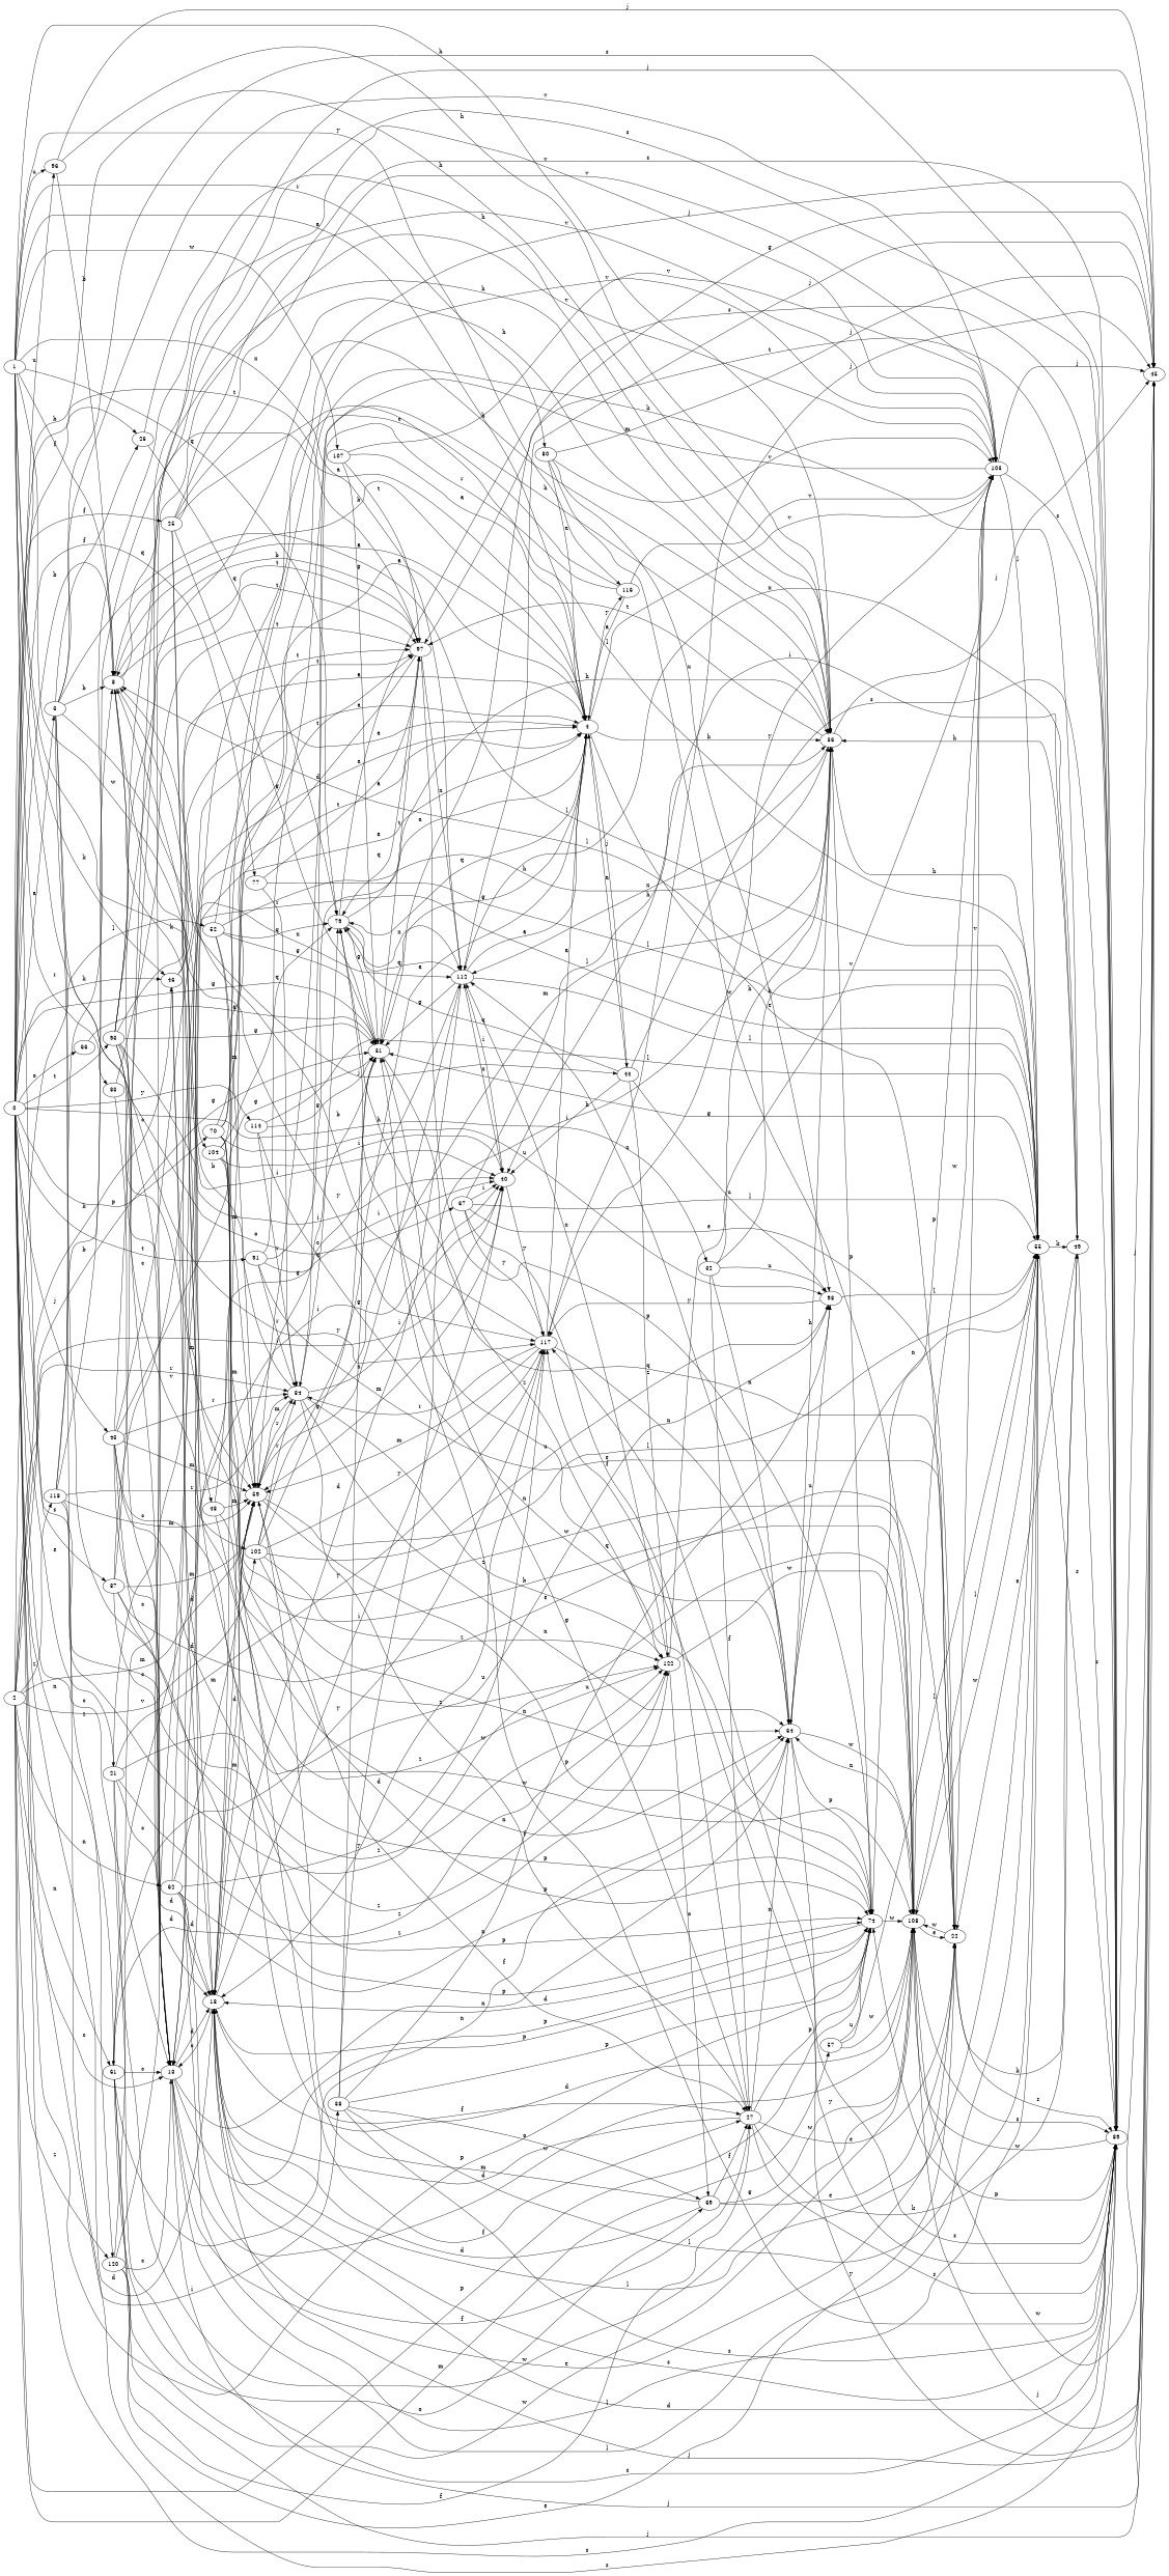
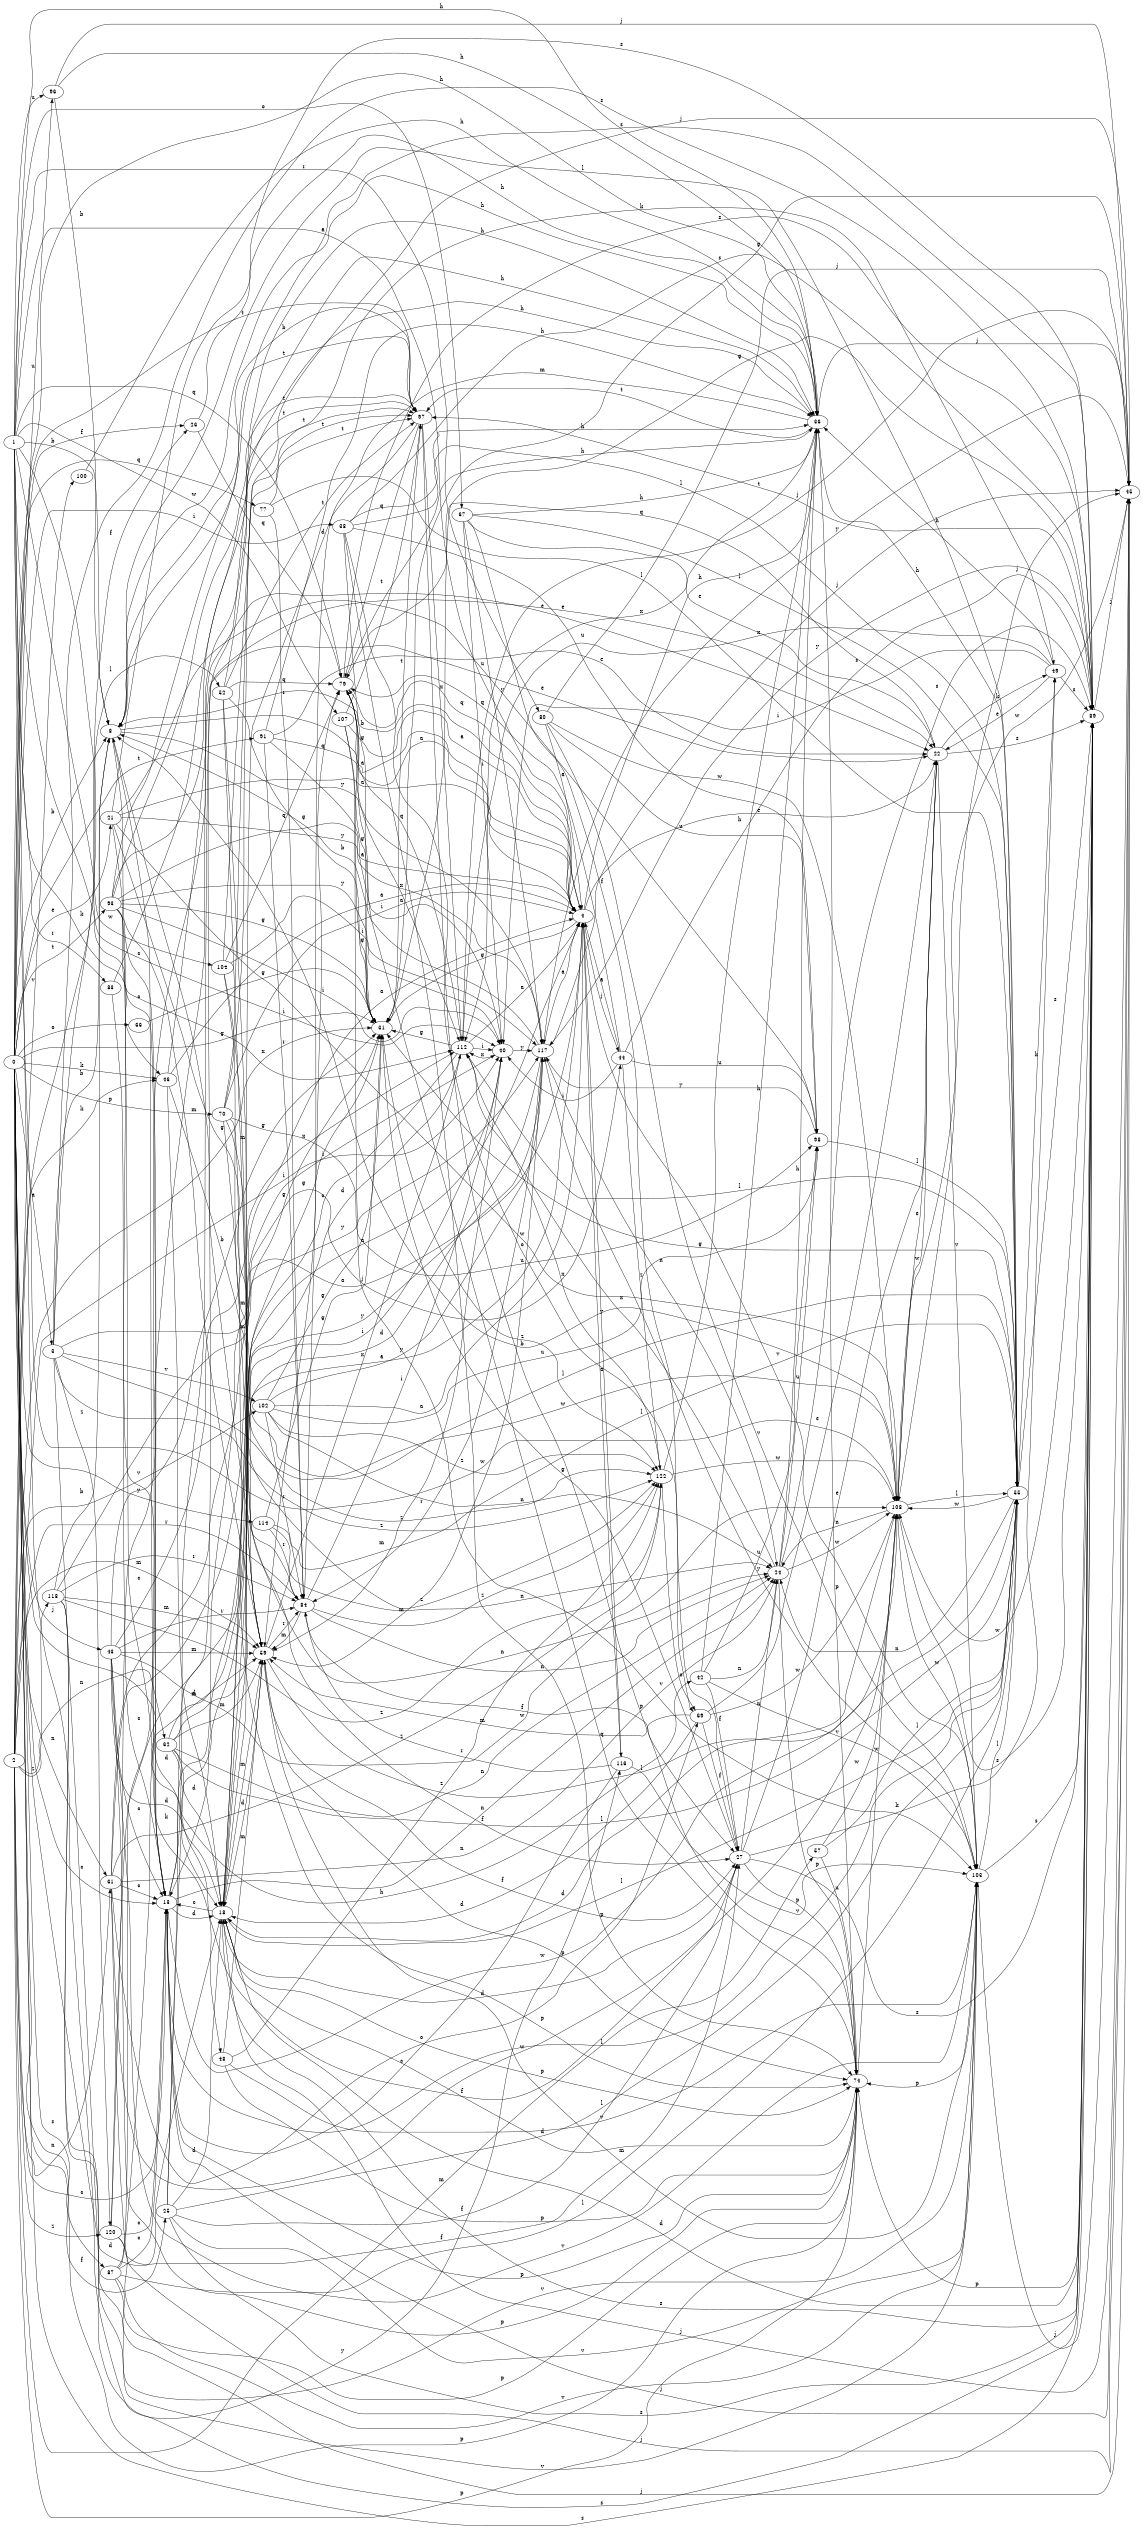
  strict digraph {
    rankdir=LR
    0
    3
    8
    13
    18
    21
    25
    26
    31
-   32
+   32 [label=42]
    36
    38
    43
    46
    61
    66
    70
    74
    77
    87
    89
    91
    93
    n24 [label=97]
    96
    114
    102
    120
    44
    55
    103
    122
    4
    48
    117
    108
    22
    45
-   64
+   64 [label=24]
    40
    59
    98
    27
    79
    112
    69
    84
    1
    67
    80
    83
    104
    107
    116
    49
    2
    52
    57
    62
+   100
    118
    0 -> 3 [label=a]
    0 -> 8 [label=b]
    0 -> 13 [label=c]
    0 -> 18 [label=d]
    0 -> 21 [label=e]
    0 -> 25 [label=f]
    0 -> 26 [label=f]
    0 -> 31 [label=g]
    0 -> 32 [label=h]
    0 -> 36 [label=h]
    0 -> 38 [label=i]
    0 -> 43 [label=j]
    0 -> 46 [label=k]
    0 -> 61 [label=n]
    0 -> 66 [label=o]
    0 -> 70 [label=p]
    0 -> 74 [label=p]
    0 -> 77 [label=q]
    0 -> 87 [label=s]
    0 -> 89 [label=s]
    0 -> 91 [label=t]
    0 -> 93 [label=t]
    0 -> n24 [label=t]
    0 -> 96 [label=u]
    0 -> 114 [label=y]
    3 -> 8 [label=b]
    3 -> 26 [label=f]
    3 -> 89 [label=s]
    3 -> 102 [label=v]
    3 -> 120 [label=z]
    3 -> 44 [label=j]
    3 -> 55 [label=l]
    3 -> 103 [label=v]
    3 -> 122 [label=z]
    8 -> 13 [label=c]
    8 -> 36 [label=h]
    8 -> n24 [label=t]
    8 -> 4 [label=a]
    8 -> 48 [label=k]
    8 -> 117 [label=y]
    13 -> 18 [label=d]
    13 -> 74 [label=p]
    13 -> 55 [label=l]
    13 -> 4 [label=a]
    13 -> 108 [label=w]
    13 -> 22 [label=e]
    13 -> 45 [label=j]
    13 -> 64 [label=n]
    18 -> 13 [label=c]
    18 -> 31 [label=g]
    18 -> 74 [label=p]
    18 -> 89 [label=s]
    18 -> 55 [label=l]
    18 -> 45 [label=j]
    18 -> 40 [label=i]
    18 -> 59 [label=m]
    21 -> 13 [label=c]
    21 -> 89 [label=s]
    21 -> 122 [label=z]
    21 -> 4 [label=a]
    21 -> 117 [label=y]
    21 -> 108 [label=w]
    21 -> 98 [label=u]
    25 -> 18 [label=d]
    25 -> 31 [label=g]
    25 -> 36 [label=h]
    25 -> 89 [label=s]
    25 -> 55 [label=l]
    25 -> 103 [label=v]
    25 -> 27 [label=f]
    26 -> 36 [label=h]
    26 -> 79 [label=q]
    31 -> n24 [label=t]
    31 -> 122 [label=z]
    32 -> 36 [label=h]
    32 -> 103 [label=v]
    32 -> 64 [label=n]
    32 -> 98 [label=u]
    32 -> 27 [label=f]
    36 -> 74 [label=p]
    36 -> n24 [label=t]
    36 -> 45 [label=j]
    36 -> 59 [label=m]
    36 -> 112 [label=x]
    38 -> 31 [label=g]
    38 -> 36 [label=h]
    38 -> 74 [label=p]
    38 -> 89 [label=s]
    38 -> 55 [label=l]
    38 -> 98 [label=u]
    38 -> 69 [label=o]
    43 -> 13 [label=c]
    43 -> 18 [label=d]
    43 -> 31 [label=g]
    43 -> 74 [label=p]
    43 -> 103 [label=v]
    43 -> 108 [label=w]
    43 -> 59 [label=m]
    43 -> 112 [label=x]
    43 -> 84 [label=r]
    46 -> 18 [label=d]
    46 -> n24 [label=t]
    46 -> 122 [label=z]
    46 -> 4 [label=a]
    61 -> 13 [label=c]
    61 -> 122 [label=z]
    61 -> 117 [label=y]
    61 -> 108 [label=w]
    61 -> 45 [label=j]
    61 -> 64 [label=n]
    61 -> 40 [label=i]
    61 -> 69 [label=o]
    66 -> 31 [label=g]
    70 -> 74 [label=p]
    70 -> n24 [label=t]
    70 -> 4 [label=a]
    70 -> 108 [label=w]
    70 -> 45 [label=j]
    70 -> 59 [label=m]
    70 -> 98 [label=u]
    74 -> 18 [label=d]
    74 -> 108 [label=w]
    74 -> 79 [label=q]
    77 -> n24 [label=t]
    77 -> 55 [label=l]
    77 -> 84 [label=r]
    87 -> 13 [label=c]
    87 -> 74 [label=p]
    87 -> 55 [label=l]
    87 -> 22 [label=e]
    87 -> 45 [label=j]
    87 -> 59 [label=m]
    89 -> 18 [label=d]
    89 -> 31 [label=g]
    89 -> 74 [label=p]
    89 -> n24 [label=t]
    89 -> 117 [label=y]
    89 -> 108 [label=w]
    89 -> 45 [label=j]
    91 -> 36 [label=h]
    91 -> 4 [label=a]
    91 -> 22 [label=e]
    91 -> 40 [label=i]
    91 -> 84 [label=r]
    93 -> 13 [label=c]
    93 -> 18 [label=d]
    93 -> 31 [label=g]
    93 -> 36 [label=h]
    93 -> 89 [label=s]
    93 -> n24 [label=t]
    93 -> 4 [label=a]
    93 -> 117 [label=y]
    93 -> 40 [label=i]
    93 -> 59 [label=m]
    n24 -> 8 [label=b]
    n24 -> 18 [label=d]
    n24 -> 74 [label=p]
    n24 -> 79 [label=q]
    n24 -> 112 [label=x]
    96 -> 8 [label=b]
    96 -> 36 [label=h]
    96 -> 45 [label=j]
    114 -> 31 [label=g]
    114 -> 55 [label=l]
    114 -> 64 [label=n]
    114 -> 84 [label=r]
    102 -> 31 [label=g]
    102 -> 122 [label=z]
    102 -> 4 [label=a]
    102 -> 117 [label=y]
    102 -> 64 [label=n]
    102 -> 98 [label=u]
    102 -> 84 [label=r]
    120 -> 13 [label=c]
    120 -> 103 [label=v]
    120 -> 4 [label=a]
    120 -> 22 [label=e]
    120 -> 27 [label=f]
    44 -> 89 [label=s]
    44 -> 122 [label=z]
    44 -> 4 [label=a]
    44 -> 40 [label=i]
    44 -> 98 [label=u]
    44 -> 79 [label=q]
    55 -> 8 [label=l]
    55 -> 31 [label=g]
    55 -> 36 [label=h]
    55 -> 89 [label=s]
    55 -> 108 [label=w]
    55 -> 64 [label=n]
    55 -> 49 [label=k]
    103 -> 74 [label=p]
    103 -> 89 [label=s]
    103 -> 55 [label=l]
    103 -> 117 [label=y]
    103 -> 108 [label=w]
    103 -> 45 [label=j]
    103 -> 59 [label=m]
    122 -> 36 [label=h]
    122 -> 108 [label=w]
    122 -> 112 [label=x]
    122 -> 69 [label=o]
    4 -> 8 [label=b]
    4 -> 31 [label=g]
    4 -> 36 [label=h]
    4 -> 44 [label=j]
    4 -> 103 [label=v]
    4 -> 22 [label=e]
    4 -> 79 [label=q]
    4 -> 116 [label=y]
    48 -> 74 [label=p]
    48 -> 103 [label=v]
    48 -> 122 [label=z]
    48 -> 59 [label=m]
    117 -> 8 [label=b]
    117 -> 18 [label=d]
    117 -> 4 [label=a]
    117 -> 45 [label=j]
    117 -> 64 [label=n]
    117 -> 59 [label=m]
    117 -> 84 [label=r]
    108 -> 8 [label=b]
    108 -> 18 [label=d]
    108 -> 89 [label=s]
    108 -> 55 [label=l]
    108 -> 22 [label=e]
    108 -> 45 [label=j]
    108 -> 64 [label=n]
    22 -> 89 [label=s]
    22 -> 103 [label=v]
    22 -> 108 [label=w]
    22 -> 79 [label=q]
    22 -> 49 [label=k]
    45 -> 31 [label=g]
    45 -> 117 [label=y]
    45 -> 108 [label=w]
    64 -> 36 [label=h]
    64 -> 74 [label=p]
    64 -> 89 [label=s]
    64 -> 108 [label=w]
    64 -> 98 [label=u]
    64 -> 112 [label=x]
    40 -> 117 [label=y]
    40 -> 59 [label=m]
    40 -> 112 [label=x]
    59 -> 18 [label=d]
    59 -> 74 [label=p]
    59 -> 55 [label=l]
    59 -> 27 [label=f]
    59 -> 112 [label=x]
    59 -> 84 [label=r]
    98 -> 55 [label=l]
    98 -> 117 [label=y]
    27 -> 18 [label=d]
    27 -> 31 [label=g]
    27 -> 74 [label=p]
    27 -> 89 [label=s]
    27 -> 22 [label=e]
    27 -> 64 [label=n]
    27 -> 49 [label=k]
    79 -> 31 [label=g]
    79 -> 36 [label=h]
    79 -> 89 [label=s]
    79 -> 112 [label=x]
    112 -> 13 [label=c]
    112 -> 18 [label=d]
    112 -> 31 [label=g]
    112 -> 55 [label=l]
    112 -> 4 [label=a]
    112 -> 45 [label=j]
    112 -> 40 [label=i]
    112 -> 79 [label=q]
    69 -> 18 [label=d]
    69 -> 108 [label=w]
    69 -> 22 [label=e]
    69 -> 59 [label=m]
    69 -> 27 [label=f]
    84 -> 8 [label=b]
    84 -> 122 [label=z]
    84 -> 64 [label=n]
    84 -> 40 [label=i]
    84 -> 59 [label=m]
    84 -> 27 [label=f]
    84 -> 79 [label=q]
    1 -> 8 [label=b]
    1 -> 36 [label=h]
    1 -> 46 [label=k]
    1 -> 96 [label=u]
    1 -> 4 [label=a]
    1 -> 108 [label=w]
    1 -> 40 [label=i]
    1 -> 79 [label=q]
    1 -> 112 [label=x]
    1 -> 67 [label=o]
    1 -> 80 [label=r]
    1 -> 83 [label=r]
    1 -> 104 [label=w]
    1 -> 107 [label=w]
    1 -> 116 [label=y]
    67 -> 36 [label=h]
    67 -> 55 [label=l]
    67 -> 117 [label=y]
    67 -> 22 [label=e]
    67 -> 40 [label=i]
    67 -> 27 [label=f]
    80 -> 103 [label=v]
    80 -> 4 [label=a]
    80 -> 108 [label=w]
    80 -> 45 [label=j]
    80 -> 98 [label=u]
    83 -> 13 [label=c]
    83 -> n24 [label=t]
    104 -> 64 [label=n]
    104 -> 40 [label=i]
    104 -> 59 [label=m]
    104 -> 79 [label=q]
    104 -> 49 [label=k]
    107 -> 31 [label=g]
    107 -> n24 [label=t]
    107 -> 103 [label=v]
    107 -> 4 [label=a]
    116 -> 13 [label=c]
    116 -> 103 [label=v]
    116 -> 4 [label=a]
    116 -> 84 [label=r]
    49 -> 36 [label=h]
    49 -> 89 [label=s]
    49 -> 22 [label=e]
    49 -> 40 [label=i]
    49 -> 112 [label=x]
    2 -> 13 [label=c]
    2 -> 31 [label=g]
    2 -> 46 [label=k]
    2 -> 61 [label=n]
    2 -> 74 [label=p]
    2 -> 102 [label=v]
    2 -> 120 [label=z]
    2 -> 40 [label=i]
    2 -> 59 [label=m]
    2 -> 84 [label=r]
    2 -> 52 [label=l]
    2 -> 57 [label=m]
    2 -> 62 [label=n]
+   2 -> 100 [label=v]
    2 -> 118 [label=z]
    52 -> 31 [label=g]
    52 -> 36 [label=h]
    52 -> n24 [label=t]
    52 -> 59 [label=m]
    52 -> 27 [label=f]
    52 -> 79 [label=q]
    57 -> 74 [label=u]
    57 -> 55 [label=l]
    57 -> 108 [label=w]
    62 -> 18 [label=d]
    62 -> 55 [label=l]
    62 -> 4 [label=a]
    62 -> 117 [label=y]
    62 -> 64 [label=n]
    62 -> 59 [label=m]
    62 -> 27 [label=f]
+   100 -> 36 [label=h]
    118 -> 8 [label=b]
    118 -> 89 [label=s]
    118 -> 103 [label=v]
    118 -> 122 [label=z]
    118 -> 4 [label=a]
    118 -> 59 [label=m]
    118 -> 84 [label=r]
  }
